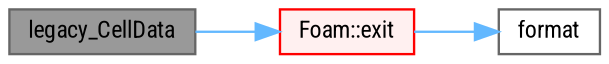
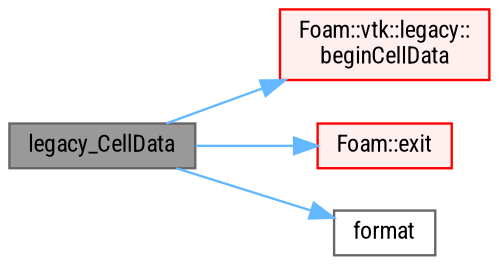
  digraph {
    fontname="Roboto Condensed"
    rankdir=LR
    node [color=red fillcolor="#FFF0F0" fontname="Roboto Condensed" fontsize=10 shape=box style=filled]
    edge [color=steelblue1 fontname="Roboto Condensed" fontsize=10 labelfontname=Helvetica labelfontsize=10 style=solid]
    n1 [color=gray40 fillcolor=grey60 fontcolor=black height=0.2 label=legacy_CellData width=0.4]
+   n2 [height=0.2 label="Foam::vtk::legacy::\lbeginCellData" width=0.4]
    n3 [height=0.2 label="Foam::exit" width=0.4]
    n4 [color=grey40 fillcolor=white height=0.2 label=format width=0.4]
+   n1 -> n2
    n1 -> n3
-   n3 -> n4
+   n1 -> n4
  }
